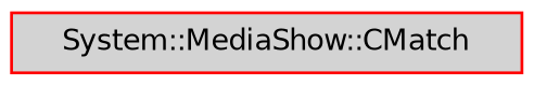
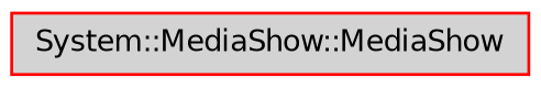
  digraph {
    rankdir=LR
-   n1 [color=red fillcolor=lightgrey fontname=Helvetica fontsize=10 height=0.2 label="System::MediaShow::CMatch" shape=record style=filled width=0.4]
+   n1 [color=red fillcolor=lightgrey fontname=Helvetica fontsize=10 height=0.2 label="System::MediaShow::MediaShow" shape=record style=filled width=0.4]
  }
